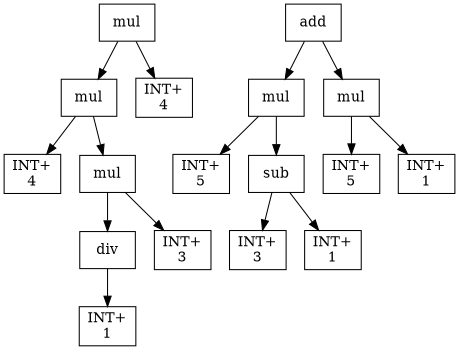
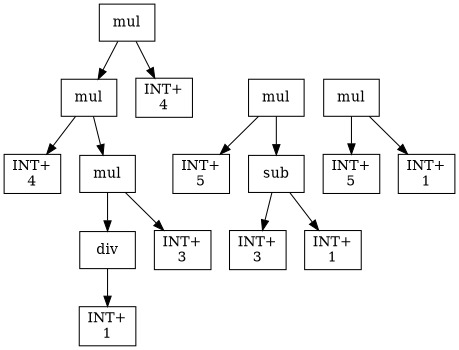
  digraph {
    node [shape=box]
    n1 [label=mul]
    n2 [label=mul]
    n3 [label="INT+\n4"]
    n4 [label="INT+\n4"]
    n5 [label=mul]
    n6 [label=div]
    n7 [label="INT+\n3"]
    n8 [label="INT+\n1"]
-   n9 [label=add]
    n10 [label=mul]
    n11 [label=mul]
    n12 [label="INT+\n5"]
    n13 [label=sub]
    n14 [label="INT+\n5"]
    n15 [label="INT+\n1"]
    n16 [label="INT+\n3"]
    n17 [label="INT+\n1"]
    n1 -> n2
    n1 -> n3
    n2 -> n4
    n2 -> n5
    n5 -> n6
    n5 -> n7
    n6 -> n8
-   n9 -> n10
-   n9 -> n11
    n10 -> n12
    n10 -> n13
    n11 -> n14
    n11 -> n15
    n13 -> n16
    n13 -> n17
  }
